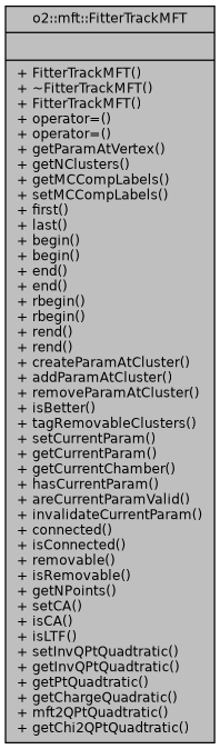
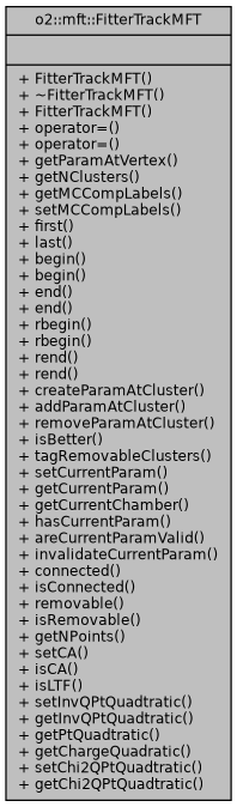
  digraph {
-   n1 [color=black fillcolor=grey75 fontcolor=black fontname=Helvetica fontsize=10 height=0.2 label="{o2::mft::FitterTrackMFT\n||+ FitterTrackMFT()\l+ ~FitterTrackMFT()\l+ FitterTrackMFT()\l+ operator=()\l+ operator=()\l+ getParamAtVertex()\l+ getNClusters()\l+ getMCCompLabels()\l+ setMCCompLabels()\l+ first()\l+ last()\l+ begin()\l+ begin()\l+ end()\l+ end()\l+ rbegin()\l+ rbegin()\l+ rend()\l+ rend()\l+ createParamAtCluster()\l+ addParamAtCluster()\l+ removeParamAtCluster()\l+ isBetter()\l+ tagRemovableClusters()\l+ setCurrentParam()\l+ getCurrentParam()\l+ getCurrentChamber()\l+ hasCurrentParam()\l+ areCurrentParamValid()\l+ invalidateCurrentParam()\l+ connected()\l+ isConnected()\l+ removable()\l+ isRemovable()\l+ getNPoints()\l+ setCA()\l+ isCA()\l+ isLTF()\l+ setInvQPtQuadtratic()\l+ getInvQPtQuadtratic()\l+ getPtQuadtratic()\l+ getChargeQuadratic()\l+ mft2QPtQuadtratic()\l+ getChi2QPtQuadtratic()\l}" shape=record style=filled width=0.4]
+   n1 [color=black fillcolor=grey75 fontcolor=black fontname=Helvetica fontsize=10 height=0.2 label="{o2::mft::FitterTrackMFT\n||+ FitterTrackMFT()\l+ ~FitterTrackMFT()\l+ FitterTrackMFT()\l+ operator=()\l+ operator=()\l+ getParamAtVertex()\l+ getNClusters()\l+ getMCCompLabels()\l+ setMCCompLabels()\l+ first()\l+ last()\l+ begin()\l+ begin()\l+ end()\l+ end()\l+ rbegin()\l+ rbegin()\l+ rend()\l+ rend()\l+ createParamAtCluster()\l+ addParamAtCluster()\l+ removeParamAtCluster()\l+ isBetter()\l+ tagRemovableClusters()\l+ setCurrentParam()\l+ getCurrentParam()\l+ getCurrentChamber()\l+ hasCurrentParam()\l+ areCurrentParamValid()\l+ invalidateCurrentParam()\l+ connected()\l+ isConnected()\l+ removable()\l+ isRemovable()\l+ getNPoints()\l+ setCA()\l+ isCA()\l+ isLTF()\l+ setInvQPtQuadtratic()\l+ getInvQPtQuadtratic()\l+ getPtQuadtratic()\l+ getChargeQuadratic()\l+ setChi2QPtQuadtratic()\l+ getChi2QPtQuadtratic()\l}" shape=record style=filled width=0.4]
  }
